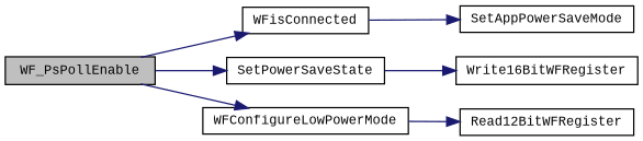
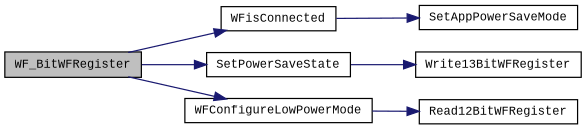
  digraph {
    fontname="Liberation Mono"
    rankdir=LR
    node [color=black fillcolor=white fontname="Liberation Mono" fontsize=10 shape=record style=filled]
    edge [color=midnightblue fontname="Liberation Mono" fontsize=10 labelfontname=Helvetica labelfontsize=10 style=solid]
-   n1 [fillcolor=grey75 fontcolor=black height=0.2 label=WF_PsPollEnable width=0.4]
+   n1 [fillcolor=grey75 fontcolor=black height=0.2 label=WF_BitWFRegister width=0.4]
    n2 [height=0.2 label=WFisConnected width=0.4]
    n3 [height=0.2 label=SetPowerSaveState width=0.4]
    n4 [height=0.2 label=WFConfigureLowPowerMode width=0.4]
    n5 [height=0.2 label=SetAppPowerSaveMode width=0.4]
-   n6 [height=0.2 label=Write16BitWFRegister width=0.4]
+   n6 [height=0.2 label=Write13BitWFRegister width=0.4]
    n7 [height=0.2 label=Read12BitWFRegister width=0.4]
    n1 -> n2
    n1 -> n3
    n1 -> n4
    n2 -> n5
    n3 -> n6
    n4 -> n7
  }
